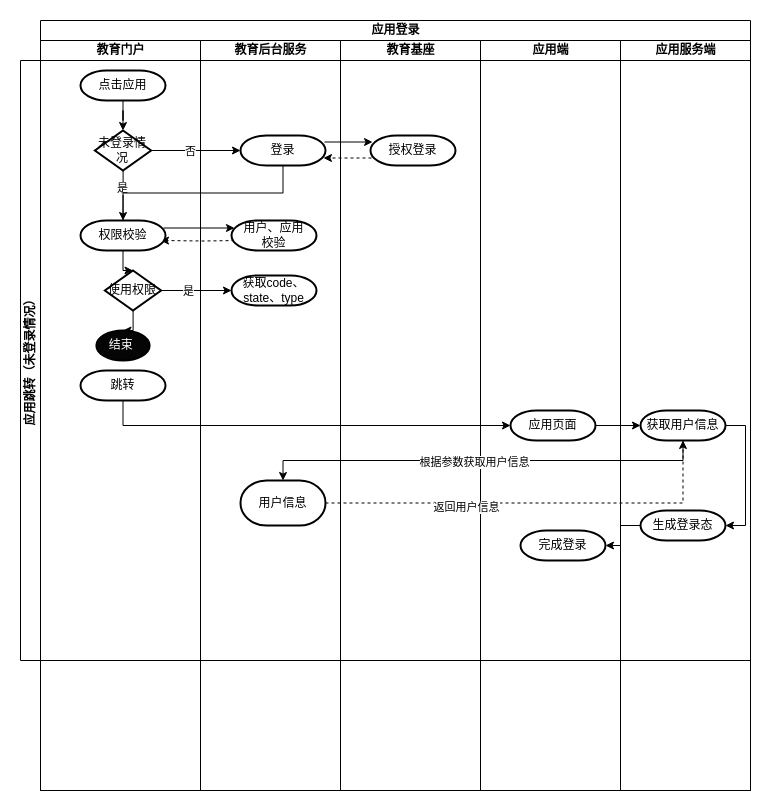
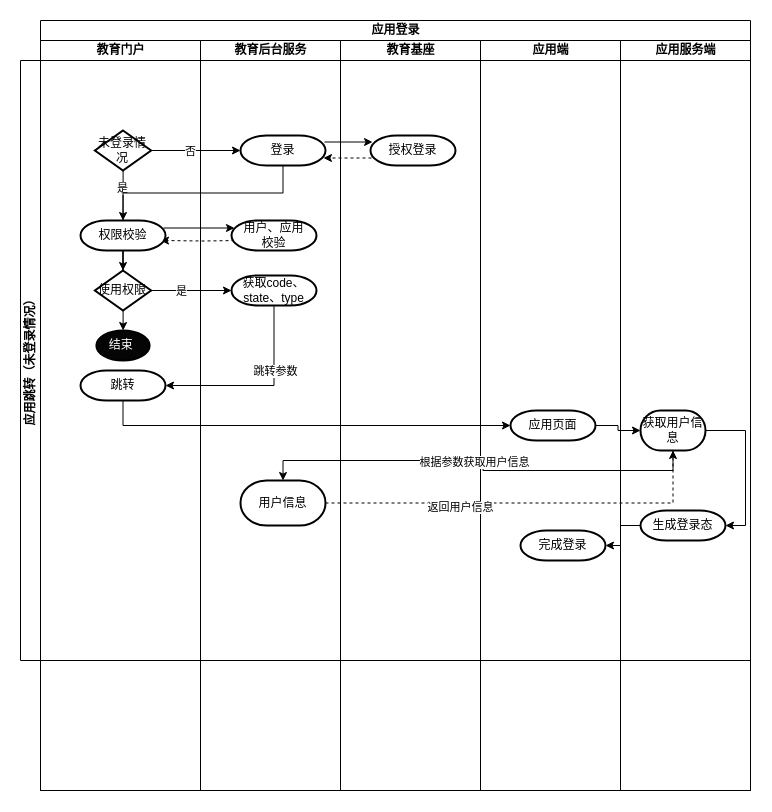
  <mxCell id="0" />
  <mxCell id="1" parent="0" />
  <mxCell id="2" value="应用登录" style="swimlane;childLayout=stackLayout;resizeParent=1;resizeParentMax=0;startSize=20;html=1;" vertex="1" parent="1"><mxGeometry x="40" y="20" width="710" height="770" as="geometry" /></mxCell>
  <mxCell id="3" value="教育门户" style="swimlane;startSize=20;html=1;" vertex="1" parent="2"><mxGeometry y="20" width="160" height="750" as="geometry" /></mxCell>
  <mxCell id="4" value="教育后台服务" style="swimlane;startSize=20;html=1;" vertex="1" parent="2"><mxGeometry x="160" y="20" width="140" height="750" as="geometry" /></mxCell>
  <mxCell id="5" value="教育基座" style="swimlane;startSize=20;html=1;" vertex="1" parent="2"><mxGeometry x="300" y="20" width="140" height="750" as="geometry" /></mxCell>
  <mxCell id="6" value="应用端" style="swimlane;startSize=20;html=1;" vertex="1" parent="2"><mxGeometry x="440" y="20" width="140" height="750" as="geometry" /></mxCell>
  <mxCell id="7" value="应用服务端" style="swimlane;startSize=20;html=1;" vertex="1" parent="2"><mxGeometry x="580" y="20" width="130" height="750" as="geometry" /></mxCell>
  <mxCell id="8" value="应用跳转（未登录情况）" style="swimlane;startSize=20;horizontal=0;html=1;movable=1;resizable=1;rotatable=1;deletable=1;editable=1;locked=0;connectable=1;" vertex="1" parent="1"><mxGeometry x="20" y="60" width="730" height="600" as="geometry" /></mxCell>
- <mxCell id="9" style="edgeStyle=orthogonalEdgeStyle;rounded=0;orthogonalLoop=1;jettySize=auto;html=1;entryX=0.5;entryY=0;entryDx=0;entryDy=0;entryPerimeter=0;" edge="1" parent="8" source="10" target="16"><mxGeometry relative="1" as="geometry" /></mxCell>
- <mxCell id="10" value="点击应用" style="strokeWidth=2;html=1;shape=mxgraph.flowchart.terminator;whiteSpace=wrap;" vertex="1" parent="8"><mxGeometry x="60" y="10" width="85" height="30" as="geometry" /></mxCell>
  <mxCell id="11" value="&lt;font color=&quot;#ffffff&quot;&gt;结束&lt;/font&gt;&amp;nbsp;" style="strokeWidth=2;html=1;shape=mxgraph.flowchart.start_1;whiteSpace=wrap;fillColor=#060505;" vertex="1" parent="8"><mxGeometry x="75.88" y="270" width="53.25" height="30" as="geometry" /></mxCell>
  <mxCell id="12" style="edgeStyle=orthogonalEdgeStyle;rounded=0;orthogonalLoop=1;jettySize=auto;html=1;" edge="1" parent="8" source="16" target="19"><mxGeometry relative="1" as="geometry" /></mxCell>
  <mxCell id="13" value="否" style="edgeLabel;html=1;align=center;verticalAlign=middle;resizable=0;points=[];" vertex="1" connectable="0" parent="12"><mxGeometry x="-0.394" y="-2" relative="1" as="geometry"><mxPoint x="12" y="-2" as="offset" /></mxGeometry></mxCell>
  <mxCell id="14" style="edgeStyle=orthogonalEdgeStyle;rounded=0;orthogonalLoop=1;jettySize=auto;html=1;entryX=0.5;entryY=0;entryDx=0;entryDy=0;entryPerimeter=0;" edge="1" parent="8" source="16"><mxGeometry relative="1" as="geometry"><mxPoint x="102.505" y="170" as="targetPoint" /></mxGeometry></mxCell>
  <mxCell id="15" value="是" style="edgeLabel;html=1;align=center;verticalAlign=middle;resizable=0;points=[];" vertex="1" connectable="0" parent="14"><mxGeometry x="-0.426" y="-1" relative="1" as="geometry"><mxPoint as="offset" /></mxGeometry></mxCell>
  <mxCell id="16" value="未登录情况" style="strokeWidth=2;html=1;shape=mxgraph.flowchart.decision;whiteSpace=wrap;" vertex="1" parent="8"><mxGeometry x="74.38" y="70" width="56.25" height="40" as="geometry" /></mxCell>
  <mxCell id="17" style="edgeStyle=orthogonalEdgeStyle;rounded=0;orthogonalLoop=1;jettySize=auto;html=1;entryX=0.5;entryY=0;entryDx=0;entryDy=0;entryPerimeter=0;exitX=0.5;exitY=1;exitDx=0;exitDy=0;exitPerimeter=0;" edge="1" parent="8" source="19" target="43"><mxGeometry relative="1" as="geometry"><mxPoint x="102.505" y="170" as="targetPoint" /></mxGeometry></mxCell>
  <mxCell id="18" style="edgeStyle=orthogonalEdgeStyle;rounded=0;orthogonalLoop=1;jettySize=auto;html=1;exitX=0.988;exitY=0.217;exitDx=0;exitDy=0;exitPerimeter=0;entryX=0.024;entryY=0.217;entryDx=0;entryDy=0;entryPerimeter=0;" edge="1" parent="8" source="19" target="38"><mxGeometry relative="1" as="geometry" /></mxCell>
  <mxCell id="19" value="登录" style="strokeWidth=2;html=1;shape=mxgraph.flowchart.terminator;whiteSpace=wrap;" vertex="1" parent="8"><mxGeometry x="220" y="75" width="85" height="30" as="geometry" /></mxCell>
  <mxCell id="20" style="edgeStyle=orthogonalEdgeStyle;rounded=0;orthogonalLoop=1;jettySize=auto;html=1;entryX=0;entryY=0.5;entryDx=0;entryDy=0;entryPerimeter=0;exitX=0.5;exitY=1;exitDx=0;exitDy=0;exitPerimeter=0;" edge="1" parent="8" source="21" target="28"><mxGeometry relative="1" as="geometry" /></mxCell>
  <mxCell id="21" value="跳转" style="strokeWidth=2;html=1;shape=mxgraph.flowchart.terminator;whiteSpace=wrap;" vertex="1" parent="8"><mxGeometry x="60.01" y="310" width="85" height="30" as="geometry" /></mxCell>
+ <mxCell id="22" style="edgeStyle=orthogonalEdgeStyle;rounded=0;orthogonalLoop=1;jettySize=auto;html=1;entryX=1;entryY=0.5;entryDx=0;entryDy=0;entryPerimeter=0;exitX=0.5;exitY=1;exitDx=0;exitDy=0;exitPerimeter=0;" edge="1" parent="8" source="24" target="21"><mxGeometry relative="1" as="geometry" /></mxCell>
+ <mxCell id="23" value="跳转参数" style="edgeLabel;html=1;align=center;verticalAlign=middle;resizable=0;points=[];" vertex="1" connectable="0" parent="22"><mxGeometry x="-0.144" y="4" relative="1" as="geometry"><mxPoint x="2" y="-19" as="offset" /></mxGeometry></mxCell>
  <mxCell id="24" value="获取code、state、type" style="strokeWidth=2;html=1;shape=mxgraph.flowchart.terminator;whiteSpace=wrap;" vertex="1" parent="8"><mxGeometry x="211" y="215" width="85" height="30" as="geometry" /></mxCell>
  <mxCell id="25" style="edgeStyle=orthogonalEdgeStyle;rounded=0;orthogonalLoop=1;jettySize=auto;html=1;entryX=0.5;entryY=0;entryDx=0;entryDy=0;entryPerimeter=0;exitX=0.5;exitY=1;exitDx=0;exitDy=0;exitPerimeter=0;" edge="1" parent="8" source="33" target="31"><mxGeometry relative="1" as="geometry" /></mxCell>
  <mxCell id="26" value="根据参数获取用户信息" style="edgeLabel;html=1;align=center;verticalAlign=middle;resizable=0;points=[];" vertex="1" connectable="0" parent="25"><mxGeometry x="0.046" y="1" relative="1" as="geometry"><mxPoint x="1" as="offset" /></mxGeometry></mxCell>
  <mxCell id="27" style="edgeStyle=orthogonalEdgeStyle;rounded=0;orthogonalLoop=1;jettySize=auto;html=1;" edge="1" parent="8" source="28" target="33"><mxGeometry relative="1" as="geometry" /></mxCell>
  <mxCell id="28" value="应用页面" style="strokeWidth=2;html=1;shape=mxgraph.flowchart.terminator;whiteSpace=wrap;" vertex="1" parent="8"><mxGeometry x="490" y="350" width="85" height="30" as="geometry" /></mxCell>
  <mxCell id="29" style="edgeStyle=orthogonalEdgeStyle;rounded=0;orthogonalLoop=1;jettySize=auto;html=1;entryX=0.5;entryY=1;entryDx=0;entryDy=0;entryPerimeter=0;dashed=1;" edge="1" parent="8" source="31" target="33"><mxGeometry relative="1" as="geometry" /></mxCell>
  <mxCell id="30" value="返回用户信息" style="edgeLabel;html=1;align=center;verticalAlign=middle;resizable=0;points=[];" vertex="1" connectable="0" parent="29"><mxGeometry x="-0.331" y="-3" relative="1" as="geometry"><mxPoint y="1" as="offset" /></mxGeometry></mxCell>
  <mxCell id="31" value="用户信息" style="strokeWidth=2;html=1;shape=mxgraph.flowchart.terminator;whiteSpace=wrap;" vertex="1" parent="8"><mxGeometry x="220" y="420" width="85" height="45" as="geometry" /></mxCell>
  <mxCell id="32" style="edgeStyle=orthogonalEdgeStyle;rounded=0;orthogonalLoop=1;jettySize=auto;html=1;entryX=1;entryY=0.5;entryDx=0;entryDy=0;entryPerimeter=0;exitX=1;exitY=0.5;exitDx=0;exitDy=0;exitPerimeter=0;" edge="1" parent="8" source="33" target="35"><mxGeometry relative="1" as="geometry" /></mxCell>
- <mxCell id="33" value="获取用户信息" style="strokeWidth=2;html=1;shape=mxgraph.flowchart.terminator;whiteSpace=wrap;" vertex="1" parent="8"><mxGeometry x="620" y="350" width="85" height="30" as="geometry" /></mxCell>
+ <mxCell id="33" value="获取用户信息" style="strokeWidth=2;html=1;shape=mxgraph.flowchart.terminator;whiteSpace=wrap;" vertex="1" parent="8"><mxGeometry x="620" y="350" width="65" height="40" as="geometry" /></mxCell>
  <mxCell id="34" style="edgeStyle=orthogonalEdgeStyle;rounded=0;orthogonalLoop=1;jettySize=auto;html=1;entryX=1;entryY=0.5;entryDx=0;entryDy=0;entryPerimeter=0;exitX=0;exitY=0.5;exitDx=0;exitDy=0;exitPerimeter=0;" edge="1" parent="8" source="35" target="36"><mxGeometry relative="1" as="geometry" /></mxCell>
  <mxCell id="35" value="生成登录态" style="strokeWidth=2;html=1;shape=mxgraph.flowchart.terminator;whiteSpace=wrap;" vertex="1" parent="8"><mxGeometry x="620" y="450" width="85" height="30" as="geometry" /></mxCell>
  <mxCell id="36" value="完成登录" style="strokeWidth=2;html=1;shape=mxgraph.flowchart.terminator;whiteSpace=wrap;" vertex="1" parent="8"><mxGeometry x="500" y="470" width="85" height="30" as="geometry" /></mxCell>
  <mxCell id="37" style="edgeStyle=orthogonalEdgeStyle;rounded=0;orthogonalLoop=1;jettySize=auto;html=1;entryX=0.976;entryY=0.75;entryDx=0;entryDy=0;entryPerimeter=0;exitX=0.012;exitY=0.75;exitDx=0;exitDy=0;exitPerimeter=0;dashed=1;" edge="1" parent="8" source="38" target="19"><mxGeometry relative="1" as="geometry" /></mxCell>
  <mxCell id="38" value="授权登录" style="strokeWidth=2;html=1;shape=mxgraph.flowchart.terminator;whiteSpace=wrap;" vertex="1" parent="8"><mxGeometry x="350" y="75" width="85" height="30" as="geometry" /></mxCell>
  <mxCell id="39" style="edgeStyle=orthogonalEdgeStyle;rounded=0;orthogonalLoop=1;jettySize=auto;html=1;entryX=0.941;entryY=0.667;entryDx=0;entryDy=0;entryPerimeter=0;dashed=1;" edge="1" parent="8" target="43"><mxGeometry relative="1" as="geometry"><mxPoint x="220" y="180" as="sourcePoint" /><mxPoint x="150" y="190" as="targetPoint" /></mxGeometry></mxCell>
  <mxCell id="40" value="用户、应用&lt;br&gt;校验" style="strokeWidth=2;html=1;shape=mxgraph.flowchart.terminator;whiteSpace=wrap;" vertex="1" parent="8"><mxGeometry x="211" y="160" width="85" height="30" as="geometry" /></mxCell>
  <mxCell id="41" style="edgeStyle=orthogonalEdgeStyle;rounded=0;orthogonalLoop=1;jettySize=auto;html=1;exitX=0.976;exitY=0.25;exitDx=0;exitDy=0;exitPerimeter=0;entryX=0.035;entryY=0.25;entryDx=0;entryDy=0;entryPerimeter=0;" edge="1" parent="8" source="43" target="40"><mxGeometry relative="1" as="geometry"><mxPoint x="210" y="179" as="targetPoint" /></mxGeometry></mxCell>
  <mxCell id="42" style="edgeStyle=orthogonalEdgeStyle;rounded=0;orthogonalLoop=1;jettySize=auto;html=1;entryX=0.5;entryY=0;entryDx=0;entryDy=0;entryPerimeter=0;" edge="1" parent="8" source="43" target="47"><mxGeometry relative="1" as="geometry" /></mxCell>
  <mxCell id="43" value="权限校验" style="strokeWidth=2;html=1;shape=mxgraph.flowchart.terminator;whiteSpace=wrap;" vertex="1" parent="8"><mxGeometry x="60.01" y="160" width="85" height="30" as="geometry" /></mxCell>
  <mxCell id="44" style="edgeStyle=orthogonalEdgeStyle;rounded=0;orthogonalLoop=1;jettySize=auto;html=1;entryX=0.5;entryY=0;entryDx=0;entryDy=0;entryPerimeter=0;" edge="1" parent="8" source="47" target="11"><mxGeometry relative="1" as="geometry" /></mxCell>
  <mxCell id="45" style="edgeStyle=orthogonalEdgeStyle;rounded=0;orthogonalLoop=1;jettySize=auto;html=1;" edge="1" parent="8" source="47" target="24"><mxGeometry relative="1" as="geometry" /></mxCell>
  <mxCell id="46" value="是" style="edgeLabel;html=1;align=center;verticalAlign=middle;resizable=0;points=[];" vertex="1" connectable="0" parent="45"><mxGeometry x="-0.244" y="-2" relative="1" as="geometry"><mxPoint y="-2" as="offset" /></mxGeometry></mxCell>
- <mxCell id="47" value="使用权限" style="strokeWidth=2;html=1;shape=mxgraph.flowchart.decision;whiteSpace=wrap;" vertex="1" parent="8"><mxGeometry x="84.37" y="210" width="56.25" height="40" as="geometry" /></mxCell>
+ <mxCell id="47" value="使用权限" style="strokeWidth=2;html=1;shape=mxgraph.flowchart.decision;whiteSpace=wrap;" vertex="1" parent="8"><mxGeometry x="74.37" y="210" width="56.25" height="40" as="geometry" /></mxCell>
